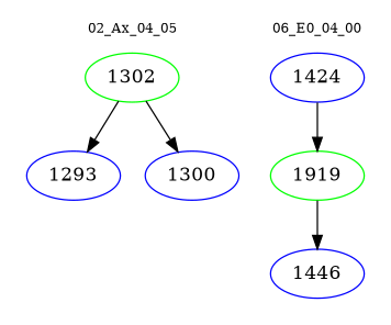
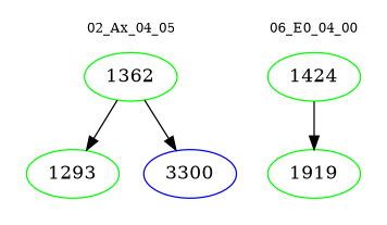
  digraph {
    node [color=green]
    edge [color=black]
-   n1 [label=1302]
-   n2 [color=blue label=1293]
-   n3 [color=blue label=1300]
-   n4 [color=blue label=1424]
+   n1 [label=1362]
+   n2 [label=1293]
+   n3 [color=blue label=3300]
+   n4 [label=1424]
    n5 [label=1919]
-   n6 [color=blue label=1446]
    subgraph cluster_1 {
      color=white
      fontsize=10
      label="02_Ax_04_05"
      n1
      n2
      n3
    }
    subgraph cluster_2 {
      color=white
      fontsize=10
      label="06_E0_04_00"
      n4
      n5
-     n6
    }
    n1 -> n2
    n1 -> n3
    n4 -> n5
-   n5 -> n6
  }
